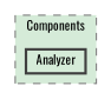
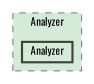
  digraph {
    compound=true
    fontname=Oswald
    n1 [color=grey25 fillcolor="#d5ebd8" fontname=Oswald fontsize=10 height=0.2 label=Analyzer shape=box style="filled,bold" width=0.4]
    subgraph cluster_1 {
      bgcolor="#d5ebd8"
      fontsize=10
-     label=Components
+     label=Analyzer
      pencolor=grey50
      style="filled,dashed"
      n1
    }
  }
